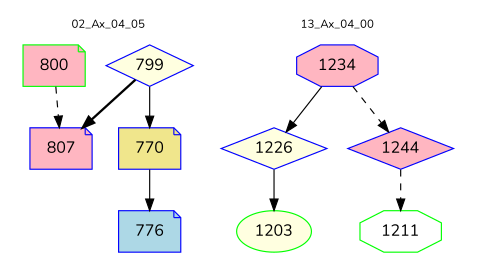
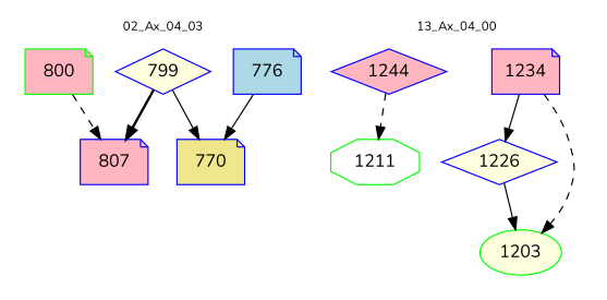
  digraph {
    fontname=Nunito
    node [color=blue fillcolor=lightpink fontname=Nunito shape=note style=filled]
    edge [color=black fontname=Nunito style=solid]
    n1 [fillcolor=lightyellow label=799 shape=diamond]
    n2 [fillcolor=khaki label=770]
    n3 [label=807]
    n4 [fillcolor=lightblue label=776]
    n5 [color=green label=800]
-   n6 [label=1234 shape=octagon]
+   n6 [label=1234]
    n7 [fillcolor=lightyellow label=1226 shape=diamond]
    n8 [label=1244 shape=diamond]
    n9 [color=green fillcolor=lightyellow label=1203 shape=ellipse]
    n10 [color=green fillcolor=white label=1211 shape=octagon]
    subgraph cluster_1 {
      color=white
      fontsize=10
-     label="02_Ax_04_05"
+     label="02_Ax_04_03"
      n1
      n2
      n3
      n4
      n5
    }
    subgraph cluster_2 {
      color=white
      fontsize=10
      label="13_Ax_04_00"
      n6
      n7
      n8
      n9
      n10
    }
    n1 -> n2
    n1 -> n3 [style=bold]
-   n2 -> n4
+   n4 -> n2
    n5 -> n3 [style=dashed]
    n6 -> n7
-   n6 -> n8 [style=dashed]
+   n6 -> n9 [style=dashed]
    n7 -> n9
    n8 -> n10 [style=dashed]
  }
